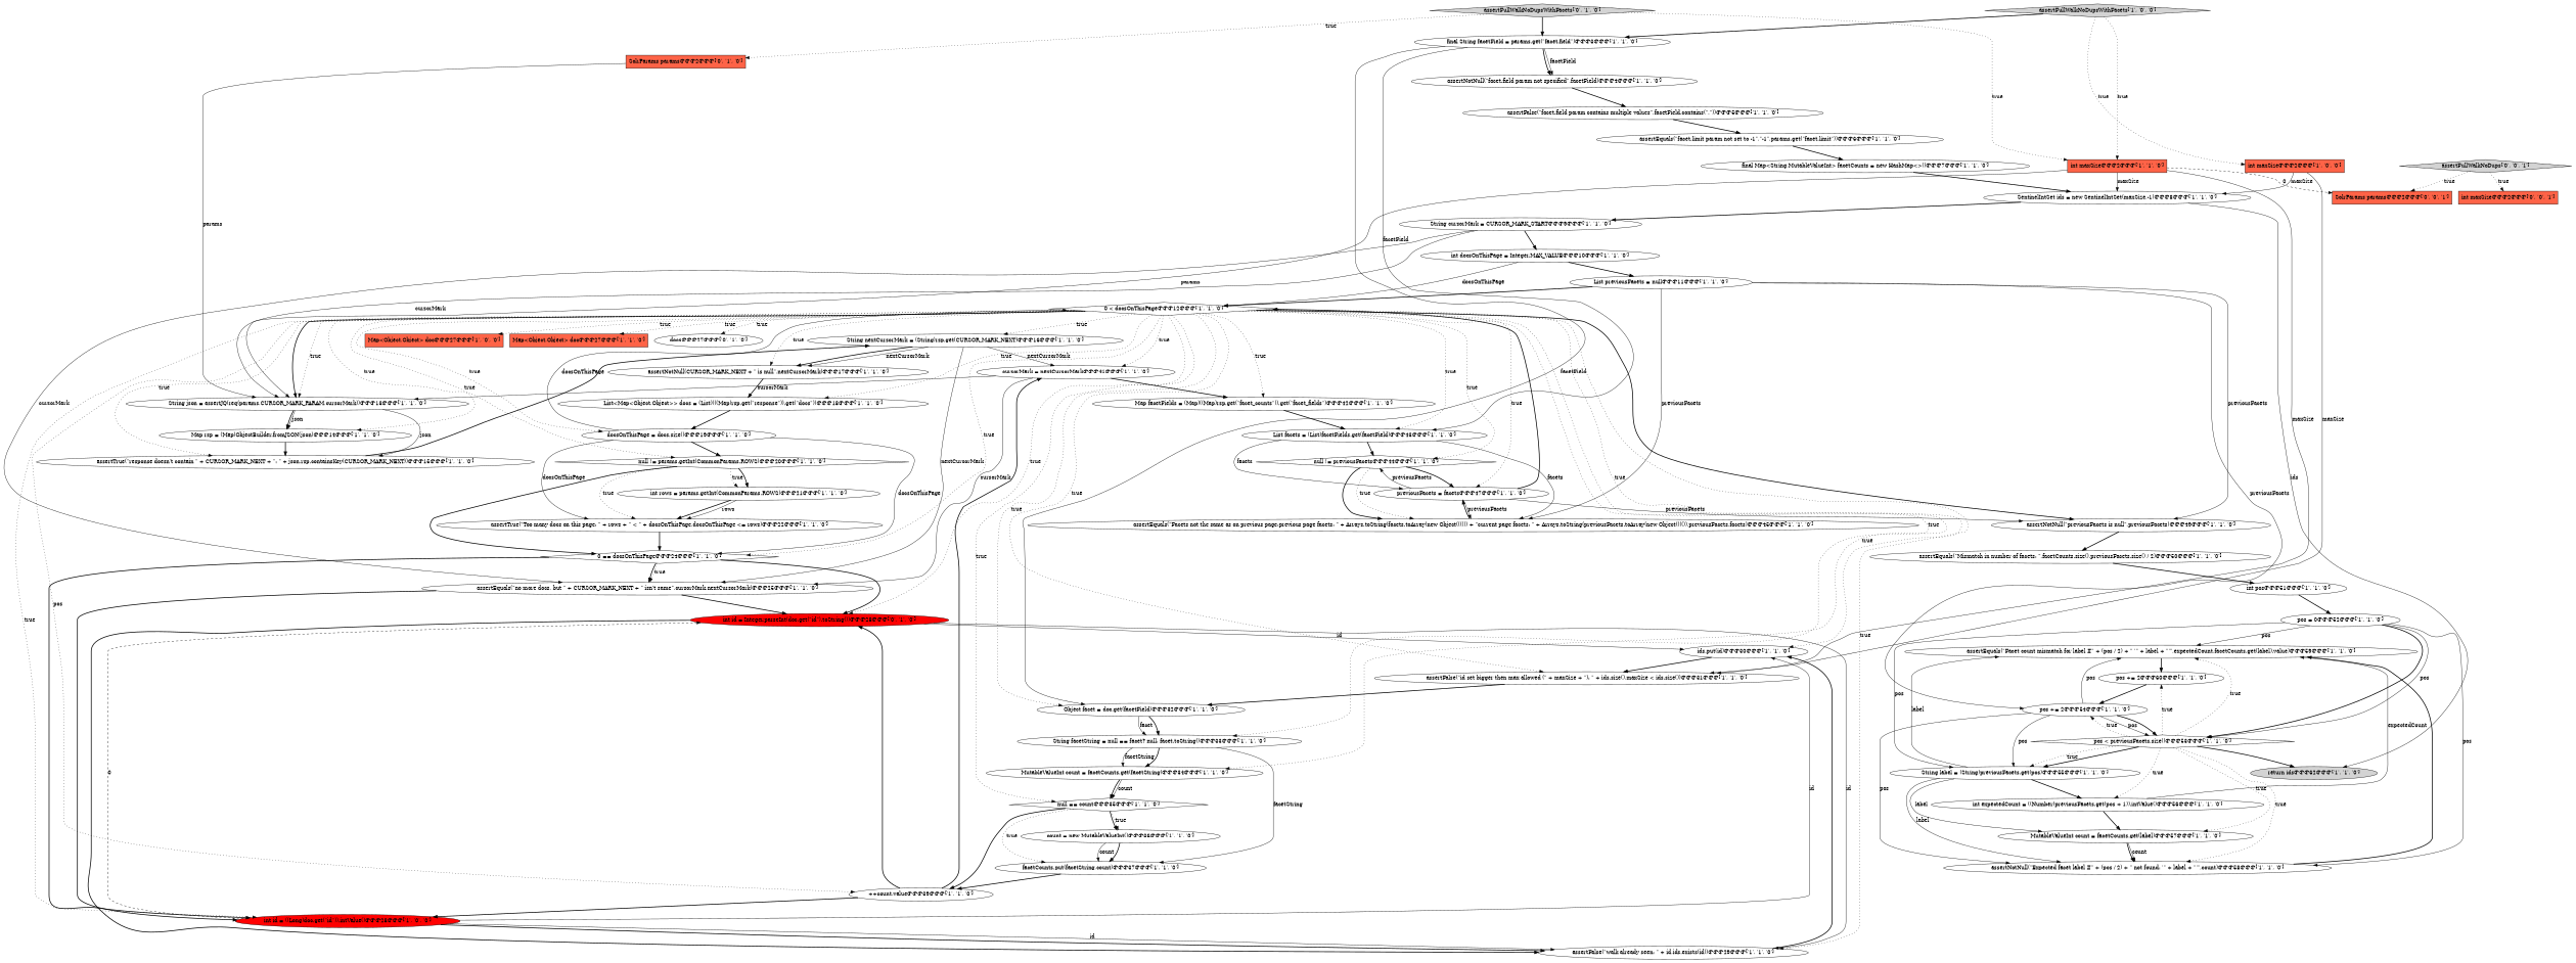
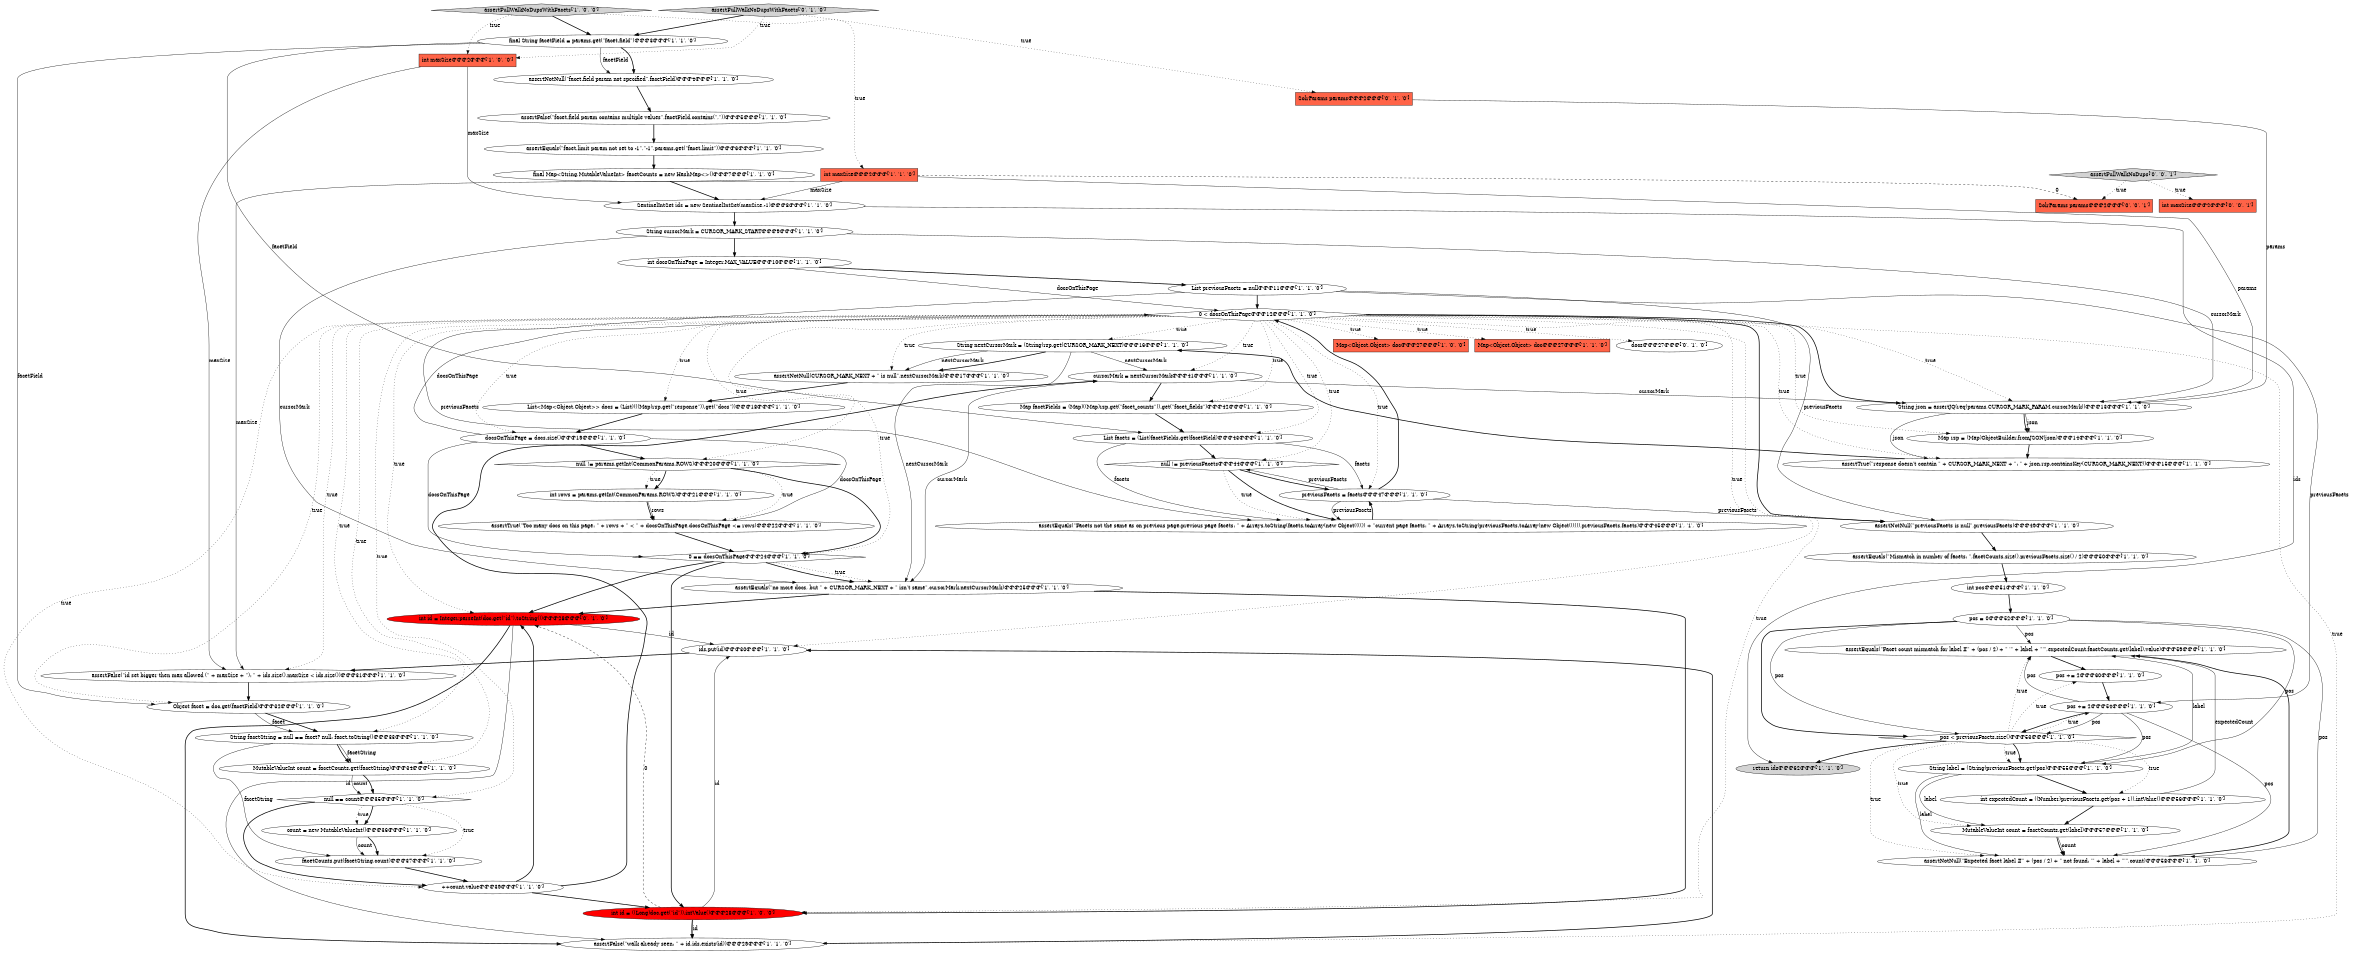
  digraph {
    node [fillcolor=white shape=ellipse style=filled]
    edge [style=bold]
    n1 [label="0 < docsOnThisPage@@@12@@@['1', '1', '0']" shape=diamond]
    n2 [label="String nextCursorMark = (String)rsp.get(CURSOR_MARK_NEXT)@@@16@@@['1', '1', '0']"]
    n3 [label="null != previousFacets@@@44@@@['1', '1', '0']" shape=diamond]
    n4 [label="List facets = (List)facetFields.get(facetField)@@@43@@@['1', '1', '0']"]
    n5 [label="ids.put(id)@@@30@@@['1', '1', '0']"]
    n6 [label="assertFalse(\"id set bigger then max allowed (\" + maxSize + \"): \" + ids.size(),maxSize < ids.size())@@@31@@@['1', '1', '0']"]
    n7 [label="previousFacets = facets@@@47@@@['1', '1', '0']"]
    n8 [label="String json = assertJQ(req(params,CURSOR_MARK_PARAM,cursorMark))@@@13@@@['1', '1', '0']"]
    n9 [fillcolor=tomato label="Map<Object,Object> doc@@@27@@@['1', '0', '0']" shape=box]
    n10 [label="MutableValueInt count = facetCounts.get(facetString)@@@34@@@['1', '1', '0']"]
    n11 [label="cursorMark = nextCursorMark@@@41@@@['1', '1', '0']"]
    n12 [label="docsOnThisPage = docs.size()@@@19@@@['1', '1', '0']"]
    n13 [fillcolor=red label="int id = Integer.parseInt(doc.get(\"id\").toString())@@@28@@@['0', '1', '0']"]
    n14 [label="null == count@@@35@@@['1', '1', '0']" shape=diamond]
    n15 [label="null != params.getInt(CommonParams.ROWS)@@@20@@@['1', '1', '0']" shape=diamond]
    n16 [label="++count.value@@@39@@@['1', '1', '0']"]
    n17 [label="Map rsp = (Map)ObjectBuilder.fromJSON(json)@@@14@@@['1', '1', '0']"]
    n18 [label="List<Map<Object,Object>> docs = (List)(((Map)rsp.get(\"response\")).get(\"docs\"))@@@18@@@['1', '1', '0']"]
    n19 [fillcolor=tomato label="Map<Object,Object> doc@@@27@@@['1', '1', '0']" shape=box]
    n20 [label="Object facet = doc.get(facetField)@@@32@@@['1', '1', '0']"]
    n21 [fillcolor=red label="int id = ((Long)doc.get(\"id\")).intValue()@@@28@@@['1', '0', '0']"]
    n22 [label="docs@@@27@@@['0', '1', '0']"]
    n23 [label="Map facetFields = (Map)((Map)rsp.get(\"facet_counts\")).get(\"facet_fields\")@@@42@@@['1', '1', '0']"]
    n24 [label="assertTrue(\"response doesn't contain \" + CURSOR_MARK_NEXT + \": \" + json,rsp.containsKey(CURSOR_MARK_NEXT))@@@15@@@['1', '1', '0']"]
    n25 [label="assertNotNull(\"previousFacets is null\",previousFacets)@@@49@@@['1', '1', '0']"]
    n26 [label="assertFalse(\"walk already seen: \" + id,ids.exists(id))@@@29@@@['1', '1', '0']"]
    n27 [label="assertNotNull(CURSOR_MARK_NEXT + \" is null\",nextCursorMark)@@@17@@@['1', '1', '0']"]
    n28 [label="0 == docsOnThisPage@@@24@@@['1', '1', '0']" shape=diamond]
    n29 [label="String facetString = null == facet? null: facet.toString()@@@33@@@['1', '1', '0']"]
    n30 [label="assertEquals(\"no more docs, but \" + CURSOR_MARK_NEXT + \" isn't same\",cursorMark,nextCursorMark)@@@25@@@['1', '1', '0']"]
    n31 [label="assertEquals(\"Facets not the same as on previous page:previous page facets: \" + Arrays.toString(facets.toArray(new Object(((()) + \"current page facets: \" + Arrays.toString(previousFacets.toArray(new Object(((()),previousFacets,facets)@@@45@@@['1', '1', '0']"]
    n32 [label="assertTrue(\"Too many docs on this page: \" + rows + \" < \" + docsOnThisPage,docsOnThisPage <= rows)@@@22@@@['1', '1', '0']"]
    n33 [label="count = new MutableValueInt()@@@36@@@['1', '1', '0']"]
    n34 [label="facetCounts.put(facetString,count)@@@37@@@['1', '1', '0']"]
    n35 [label="int rows = params.getInt(CommonParams.ROWS)@@@21@@@['1', '1', '0']"]
    n36 [label="assertEquals(\"Mismatch in number of facets: \",facetCounts.size(),previousFacets.size() / 2)@@@50@@@['1', '1', '0']"]
    n37 [label="int pos@@@51@@@['1', '1', '0']"]
    n38 [label="pos = 0@@@52@@@['1', '1', '0']"]
    n39 [label="assertFalse(\"facet.field param contains multiple values\",facetField.contains(\",\"))@@@5@@@['1', '1', '0']"]
    n40 [label="assertEquals(\"facet.limit param not set to -1\",\"-1\",params.get(\"facet.limit\"))@@@6@@@['1', '1', '0']"]
    n41 [label="final Map<String,MutableValueInt> facetCounts = new HashMap<>()@@@7@@@['1', '1', '0']"]
    n42 [label="int expectedCount = ((Number)previousFacets.get(pos + 1)).intValue()@@@56@@@['1', '1', '0']"]
    n43 [label="assertEquals(\"Facet count mismatch for label #\" + (pos / 2) + \" '\" + label + \"'\",expectedCount,facetCounts.get(label).value)@@@59@@@['1', '1', '0']"]
    n44 [label="MutableValueInt count = facetCounts.get(label)@@@57@@@['1', '1', '0']"]
    n45 [label="pos += 2@@@60@@@['1', '1', '0']"]
    n46 [label="assertNotNull(\"Expected facet label #\" + (pos / 2) + \" not found: '\" + label + \"'\",count)@@@58@@@['1', '1', '0']"]
    n47 [label="List previousFacets = null@@@11@@@['1', '1', '0']"]
    n48 [label="pos += 2@@@54@@@['1', '1', '0']"]
    n49 [label="pos < previousFacets.size()@@@53@@@['1', '1', '0']" shape=diamond]
    n50 [label="String label = (String)previousFacets.get(pos)@@@55@@@['1', '1', '0']"]
    n51 [label="assertNotNull(\"facet.field param not specified\",facetField)@@@4@@@['1', '1', '0']"]
    n52 [label="int docsOnThisPage = Integer.MAX_VALUE@@@10@@@['1', '1', '0']"]
    n53 [fillcolor=tomato label="int maxSize@@@2@@@['0', '0', '1']" shape=box]
    n54 [label="SentinelIntSet ids = new SentinelIntSet(maxSize,-1)@@@8@@@['1', '1', '0']"]
    n55 [fillcolor=lightgray label="return ids@@@62@@@['1', '1', '0']"]
    n56 [label="String cursorMark = CURSOR_MARK_START@@@9@@@['1', '1', '0']"]
    n57 [fillcolor=lightgray label="assertFullWalkNoDups['0', '0', '1']" shape=diamond]
    n58 [fillcolor=tomato label="SolrParams params@@@2@@@['0', '0', '1']" shape=box]
    n59 [fillcolor=lightgray label="assertFullWalkNoDupsWithFacets['0', '1', '0']" shape=diamond]
    n60 [fillcolor=tomato label="SolrParams params@@@2@@@['0', '1', '0']" shape=box]
    n61 [label="final String facetField = params.get(\"facet.field\")@@@3@@@['1', '1', '0']"]
    n62 [fillcolor=tomato label="int maxSize@@@2@@@['1', '1', '0']" shape=box]
    n63 [fillcolor=lightgray label="assertFullWalkNoDupsWithFacets['1', '0', '0']" shape=diamond]
    n64 [fillcolor=tomato label="int maxSize@@@2@@@['1', '0', '0']" shape=box]
    n1 -> n2 [label=true style=dotted]
    n1 -> n3 [label=true style=dotted]
    n1 -> n4 [label=true style=dotted]
    n1 -> n5 [label=true style=dotted]
    n1 -> n6 [label=true style=dotted]
    n1 -> n7 [label=true style=dotted]
    n1 -> n8
    n1 -> n8 [label=true style=dotted]
    n1 -> n9 [label=true style=dotted]
    n1 -> n10 [label=true style=dotted]
    n1 -> n11 [label=true style=dotted]
    n1 -> n12 [label=true style=dotted]
    n1 -> n13 [label=true style=dotted]
    n1 -> n14 [label=true style=dotted]
    n1 -> n15 [label=true style=dotted]
-   n1 -> n16 [label=pos style=dotted]
+   n1 -> n16 [label=true style=dotted]
    n1 -> n17 [label=true style=dotted]
    n1 -> n18 [label=true style=dotted]
    n1 -> n19 [label=true style=dotted]
    n1 -> n20 [label=true style=dotted]
    n1 -> n21 [label=true style=dotted]
    n1 -> n22 [label=true style=dotted]
    n1 -> n23 [label=true style=dotted]
    n1 -> n24 [label=true style=dotted]
    n1 -> n25
    n1 -> n26 [label=true style=dotted]
    n1 -> n27 [label=true style=dotted]
    n1 -> n28 [label=true style=dotted]
    n1 -> n29 [label=true style=dotted]
    n2 -> n11 [label=nextCursorMark style=solid]
    n2 -> n27
    n2 -> n27 [label=nextCursorMark style=solid]
    n2 -> n30 [label=nextCursorMark style=solid]
    n3 -> n7
    n3 -> n31
    n3 -> n31 [label=true style=dotted]
    n4 -> n3
    n4 -> n7 [label=facets style=solid]
    n4 -> n31 [label=facets style=solid]
    n5 -> n6
    n6 -> n20
    n7 -> n1
    n7 -> n3 [label=previousFacets style=solid]
    n7 -> n25 [label=previousFacets style=solid]
    n7 -> n31 [label=previousFacets style=solid]
    n8 -> n17
    n8 -> n17 [label=json style=solid]
    n8 -> n24 [label=json style=solid]
    n10 -> n14
    n10 -> n14 [label=count style=solid]
    n11 -> n8 [label=cursorMark style=solid]
    n11 -> n23
    n11 -> n30 [label=cursorMark style=solid]
    n12 -> n1 [label=docsOnThisPage style=solid]
    n12 -> n15
    n12 -> n28 [label=docsOnThisPage style=solid]
    n12 -> n32 [label=docsOnThisPage style=solid]
    n13 -> n5 [label=id style=solid]
    n13 -> n26
    n13 -> n26 [label=id style=solid]
    n14 -> n16
    n14 -> n33 [label=true style=dotted]
    n14 -> n33
    n14 -> n34 [label=true style=dotted]
    n15 -> n28
    n15 -> n32 [label=true style=dotted]
    n15 -> n35 [label=true style=dotted]
    n15 -> n35
    n16 -> n11
    n16 -> n13
    n16 -> n21
    n17 -> n24
    n18 -> n12
    n20 -> n29
    n20 -> n29 [label=facet style=solid]
    n21 -> n5 [label=id style=solid]
    n21 -> n13 [label=0 style=dashed]
    n21 -> n26 [label=id style=solid]
    n21 -> n26
    n23 -> n4
    n24 -> n2
    n25 -> n36
    n26 -> n5
    n27 -> n18
    n28 -> n13
    n28 -> n21
    n28 -> n30 [label=true style=dotted]
    n28 -> n30
    n29 -> n10 [label=facetString style=solid]
    n29 -> n10
    n29 -> n34 [label=facetString style=solid]
    n30 -> n13
    n30 -> n21
    n31 -> n7
    n32 -> n28
    n33 -> n34
    n33 -> n34 [label=count style=solid]
    n34 -> n16
    n35 -> n32
    n35 -> n32 [label=rows style=solid]
    n36 -> n37
    n37 -> n38
    n38 -> n43 [label=pos style=solid]
    n38 -> n46 [label=pos style=solid]
    n38 -> n49
    n38 -> n49 [label=pos style=solid]
    n38 -> n50 [label=pos style=solid]
    n39 -> n40
    n40 -> n41
    n41 -> n54
    n42 -> n43 [label=expectedCount style=solid]
    n42 -> n44
    n43 -> n45
    n44 -> n46 [label=count style=solid]
    n44 -> n46
    n45 -> n48
    n46 -> n43
    n47 -> n1
    n47 -> n25 [label=previousFacets style=solid]
    n47 -> n31 [label=previousFacets style=solid]
    n47 -> n48 [label=previousFacets style=solid]
    n48 -> n43 [label=pos style=solid]
    n48 -> n46 [label=pos style=solid]
    n48 -> n49 [label=pos style=solid]
    n48 -> n49
    n48 -> n50 [label=pos style=solid]
    n49 -> n42 [label=true style=dotted]
    n49 -> n43 [label=true style=dotted]
    n49 -> n44 [label=true style=dotted]
    n49 -> n45 [label=true style=dotted]
    n49 -> n46 [label=true style=dotted]
    n49 -> n48 [label=true style=dotted]
    n49 -> n50
    n49 -> n50 [label=true style=dotted]
    n49 -> n55
    n50 -> n42
    n50 -> n43 [label=label style=solid]
    n50 -> n44 [label=label style=solid]
    n50 -> n46 [label=label style=solid]
    n51 -> n39
    n52 -> n1 [label=docsOnThisPage style=solid]
    n52 -> n47
    n54 -> n55 [label=ids style=solid]
    n54 -> n56
    n56 -> n8 [label=cursorMark style=solid]
    n56 -> n30 [label=cursorMark style=solid]
    n56 -> n52
    n57 -> n53 [label=true style=dotted]
    n57 -> n58 [label=true style=dotted]
    n59 -> n60 [label=true style=dotted]
    n59 -> n61
-   n59 -> n62 [label=true style=dotted]
+   n59 -> n64 [label=true style=dotted]
    n60 -> n8 [label=params style=solid]
    n61 -> n4 [label=facetField style=solid]
    n61 -> n20 [label=facetField style=solid]
    n61 -> n51 [label=facetField style=solid]
    n61 -> n51
    n62 -> n6 [label=maxSize style=solid]
    n62 -> n8 [label=params style=solid]
    n62 -> n54 [label=maxSize style=solid]
    n62 -> n58 [label=0 style=dashed]
    n63 -> n61
    n63 -> n62 [label=true style=dotted]
    n63 -> n64 [label=true style=dotted]
    n64 -> n6 [label=maxSize style=solid]
    n64 -> n54 [label=maxSize style=solid]
  }
